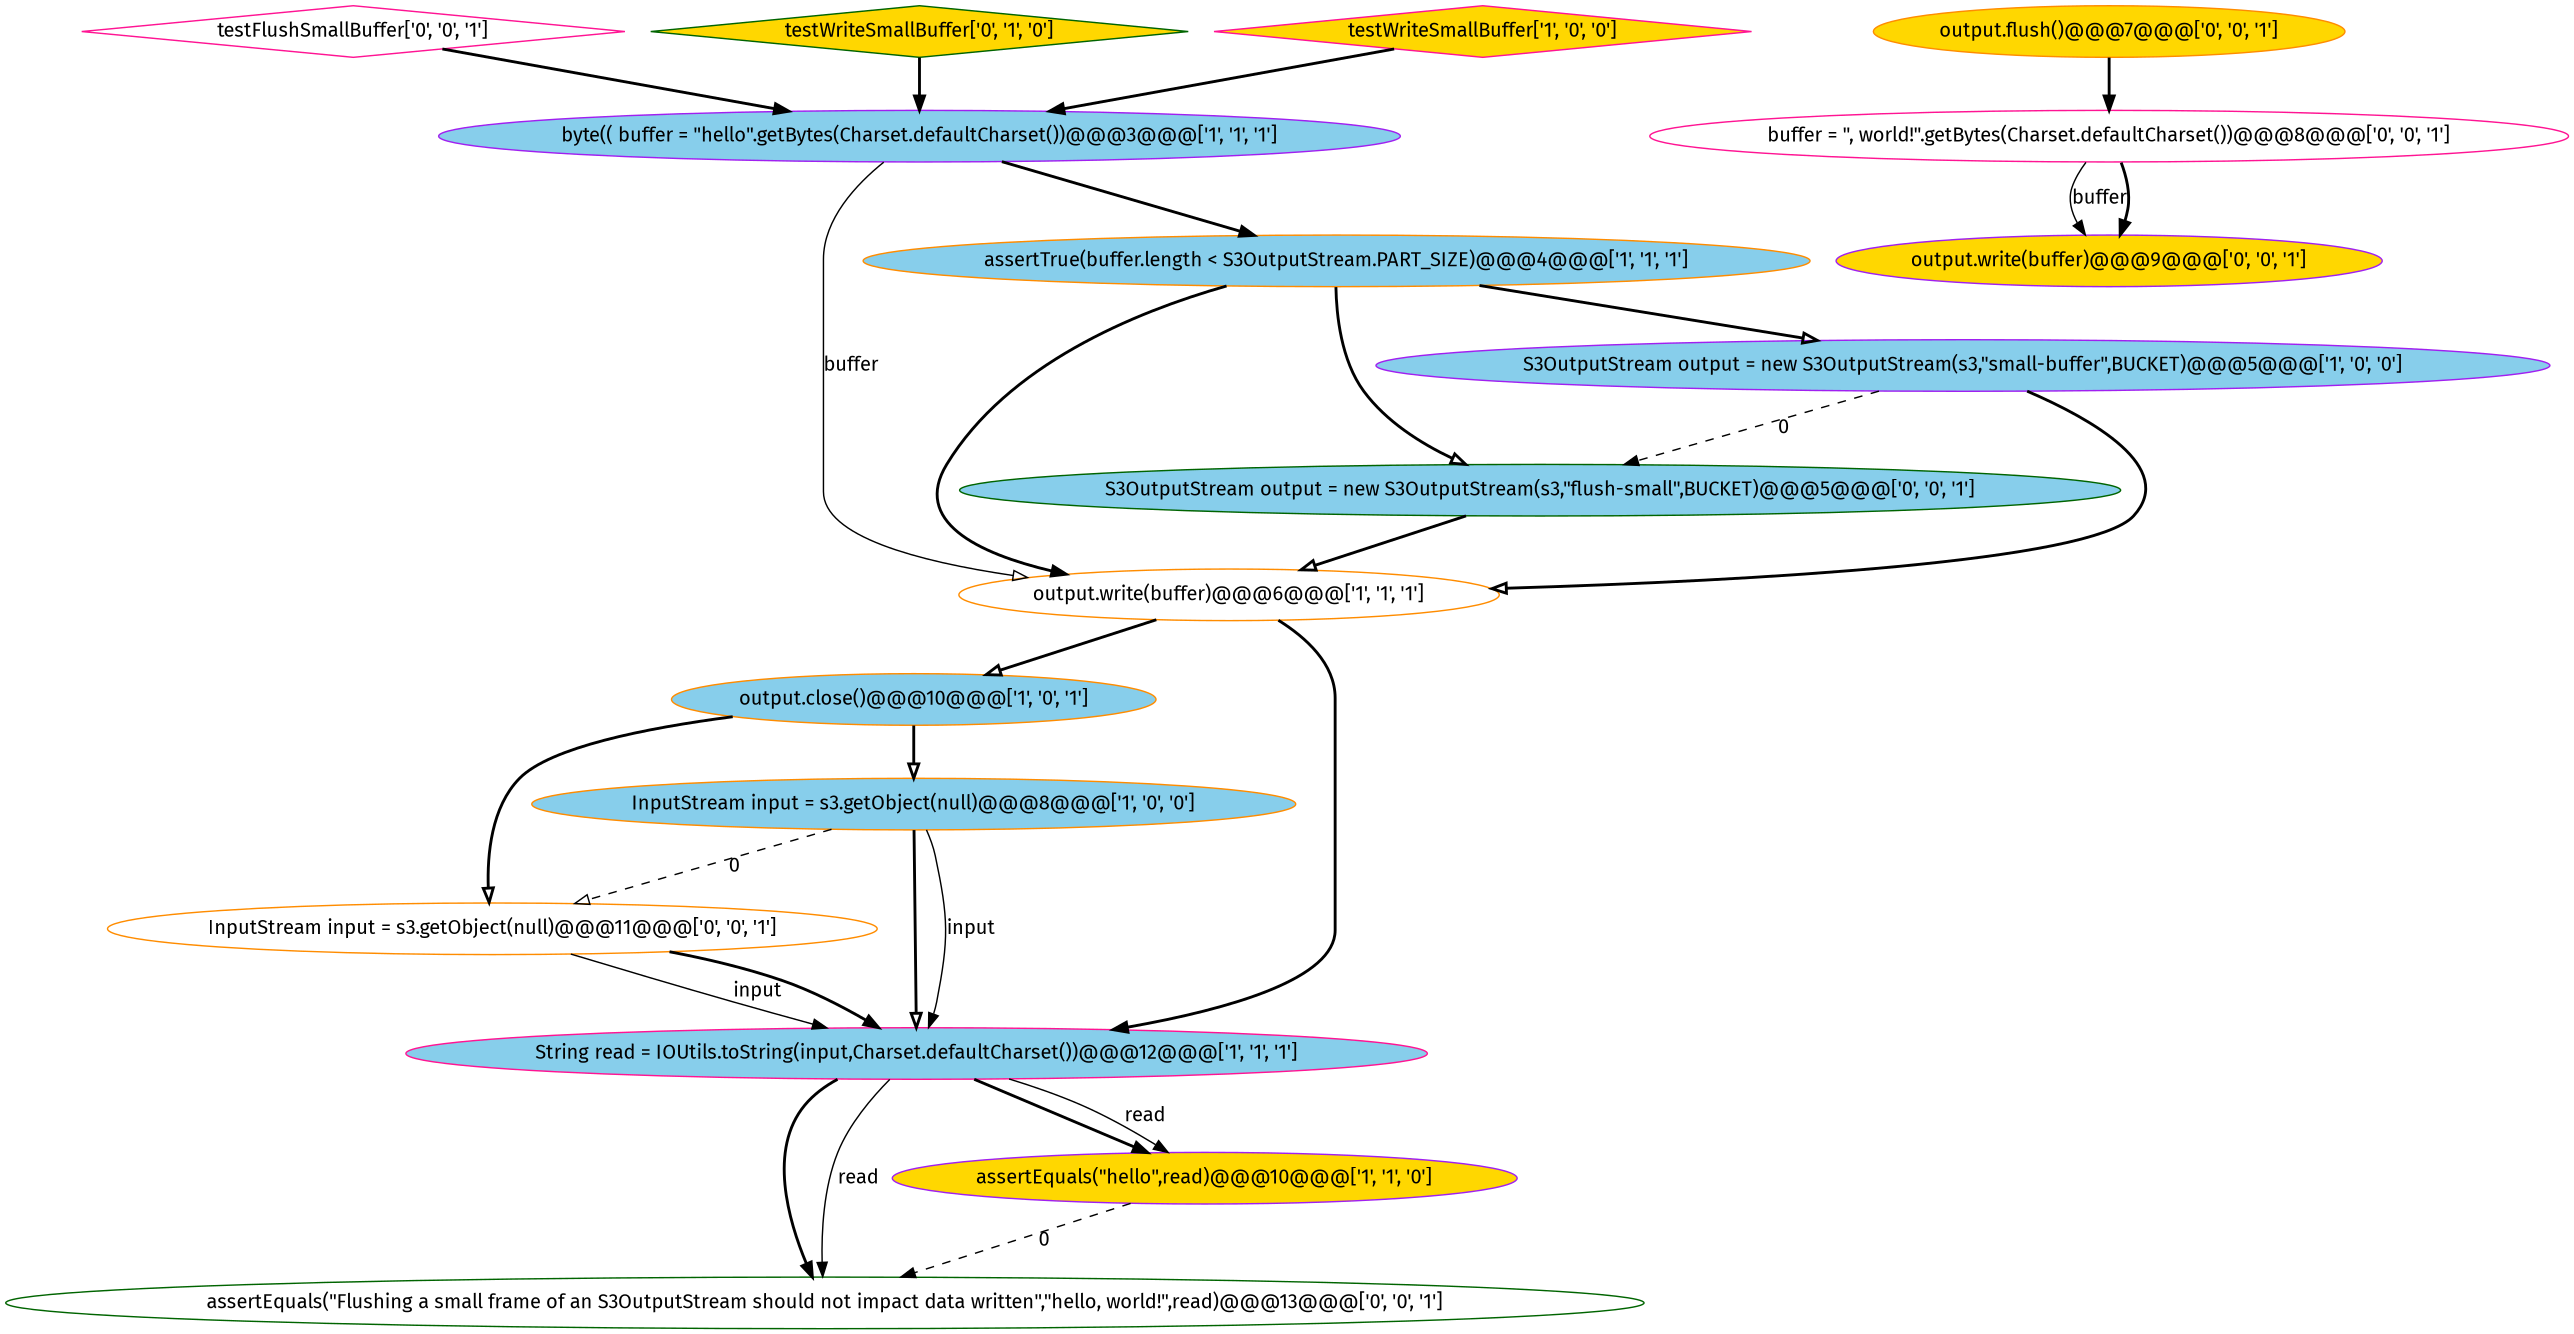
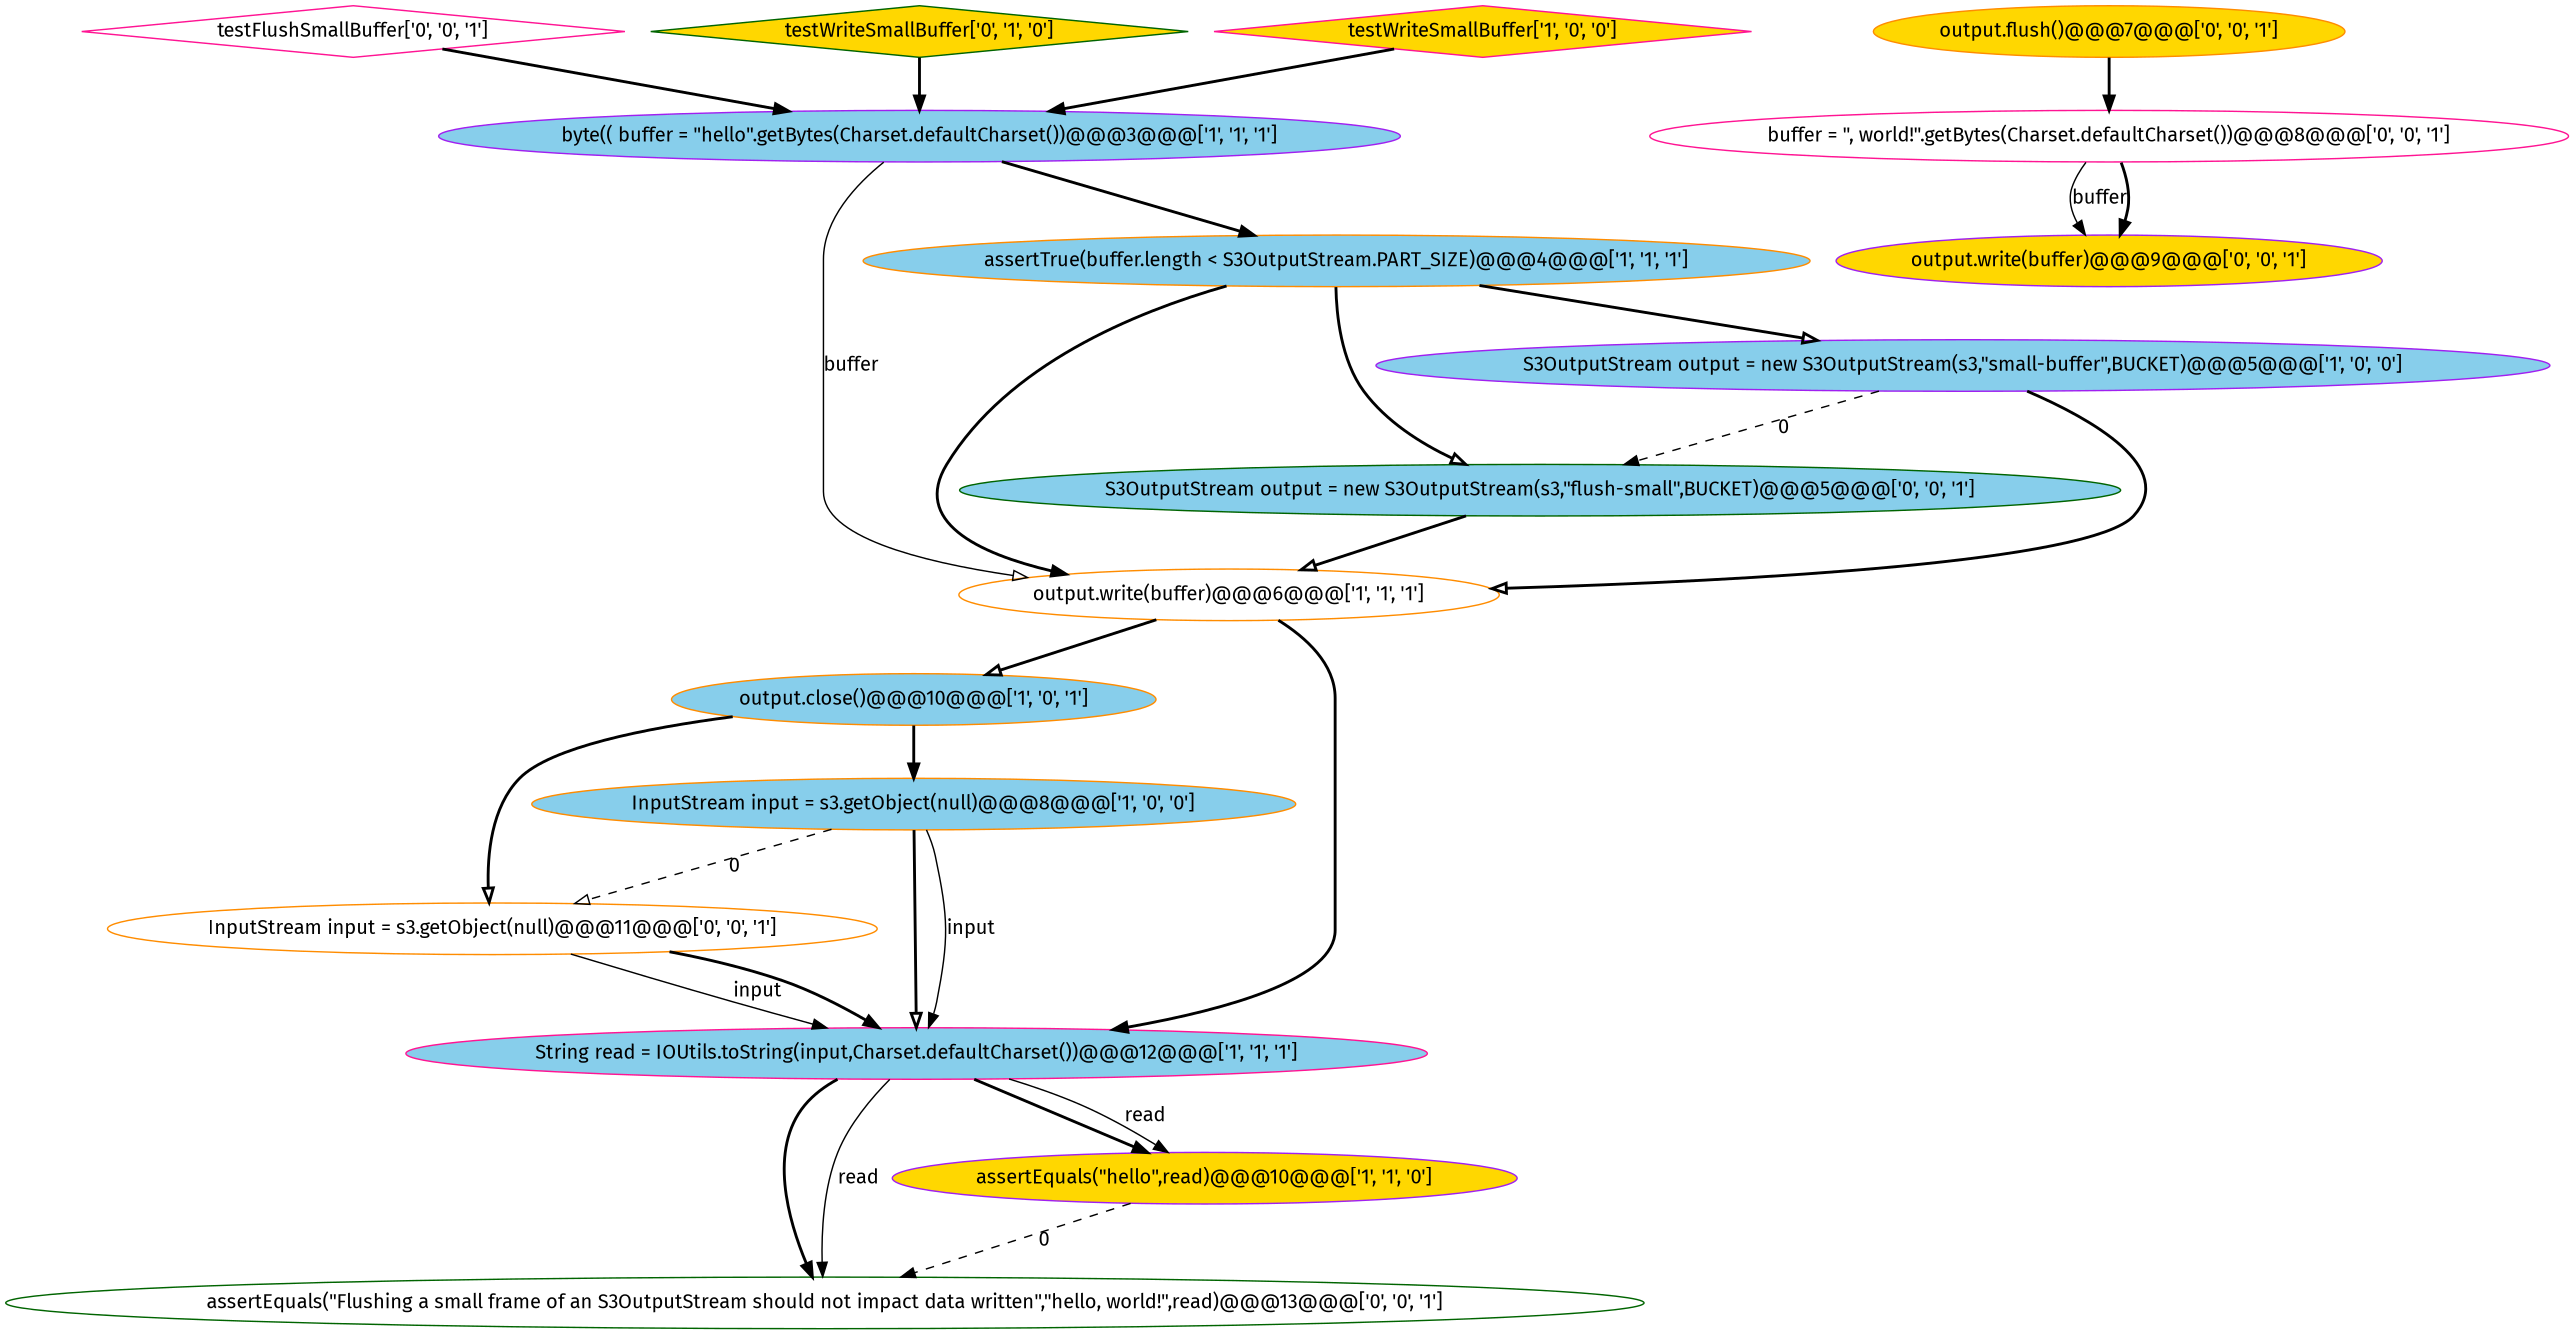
  digraph {
    fontname="Fira Sans"
    node [color=darkorange fillcolor=skyblue fontname="Fira Sans" shape=ellipse style=filled]
    edge [arrowhead=normal fontname="Fira Sans" style=bold]
    n1 [color=purple label="byte(( buffer = \"hello\".getBytes(Charset.defaultCharset())@@@3@@@['1', '1', '1']"]
    n2 [fillcolor=white label="output.write(buffer)@@@6@@@['1', '1', '1']"]
    n3 [label="assertTrue(buffer.length < S3OutputStream.PART_SIZE)@@@4@@@['1', '1', '1']"]
    n4 [label="output.close()@@@10@@@['1', '0', '1']"]
    n5 [color=deeppink label="String read = IOUtils.toString(input,Charset.defaultCharset())@@@12@@@['1', '1', '1']"]
    n6 [color=darkgreen label="S3OutputStream output = new S3OutputStream(s3,\"flush-small\",BUCKET)@@@5@@@['0', '0', '1']"]
    n7 [color=purple label="S3OutputStream output = new S3OutputStream(s3,\"small-buffer\",BUCKET)@@@5@@@['1', '0', '0']"]
    n8 [fillcolor=gold label="output.flush()@@@7@@@['0', '0', '1']"]
    n9 [color=deeppink fillcolor=white label="buffer = \", world!\".getBytes(Charset.defaultCharset())@@@8@@@['0', '0', '1']"]
    n10 [color=purple fillcolor=gold label="output.write(buffer)@@@9@@@['0', '0', '1']"]
    n11 [color=deeppink fillcolor=white label="testFlushSmallBuffer['0', '0', '1']" shape=diamond]
    n12 [fillcolor=white label="InputStream input = s3.getObject(null)@@@11@@@['0', '0', '1']"]
    n13 [label="InputStream input = s3.getObject(null)@@@8@@@['1', '0', '0']"]
    n14 [color=darkgreen fillcolor=white label="assertEquals(\"Flushing a small frame of an S3OutputStream should not impact data written\",\"hello, world!\",read)@@@13@@@['0', '0', '1']"]
    n15 [color=purple fillcolor=gold label="assertEquals(\"hello\",read)@@@10@@@['1', '1', '0']"]
    n16 [color=darkgreen fillcolor=gold label="testWriteSmallBuffer['0', '1', '0']" shape=diamond]
    n17 [color=deeppink fillcolor=gold label="testWriteSmallBuffer['1', '0', '0']" shape=diamond]
    n1 -> n2 [arrowhead=onormal label=buffer style=solid]
    n1 -> n3
    n2 -> n4 [arrowhead=onormal]
    n2 -> n5
    n3 -> n2
    n3 -> n6 [arrowhead=onormal]
    n3 -> n7 [arrowhead=onormal]
    n4 -> n12 [arrowhead=onormal]
-   n4 -> n13 [arrowhead=onormal]
+   n4 -> n13
    n5 -> n14
    n5 -> n14 [label=read style=solid]
    n5 -> n15
    n5 -> n15 [label=read style=solid]
    n6 -> n2 [arrowhead=onormal]
    n7 -> n2 [arrowhead=onormal]
    n7 -> n6 [label=0 style=dashed]
    n8 -> n9
    n9 -> n10 [label=buffer style=solid]
    n9 -> n10
    n11 -> n1
    n12 -> n5 [label=input style=solid]
    n12 -> n5
    n13 -> n5 [arrowhead=onormal]
    n13 -> n5 [label=input style=solid]
    n13 -> n12 [arrowhead=onormal label=0 style=dashed]
    n15 -> n14 [label=0 style=dashed]
    n16 -> n1
    n17 -> n1
  }
